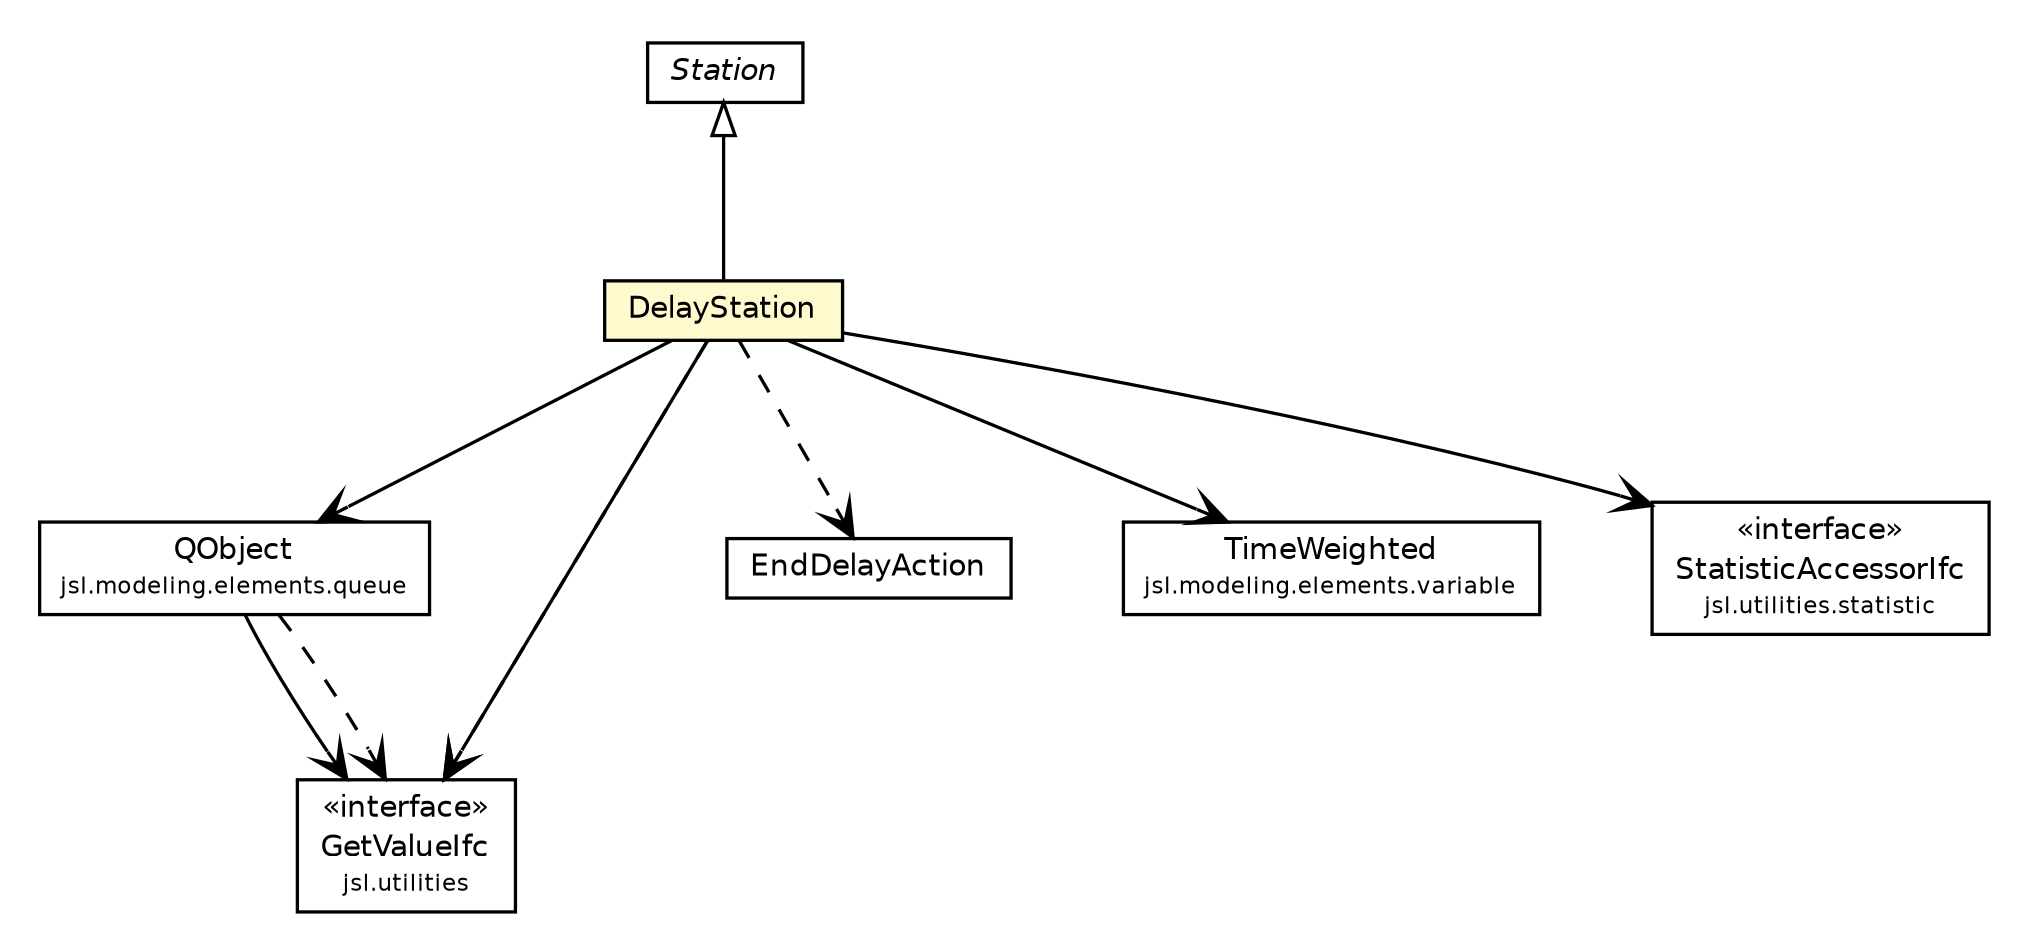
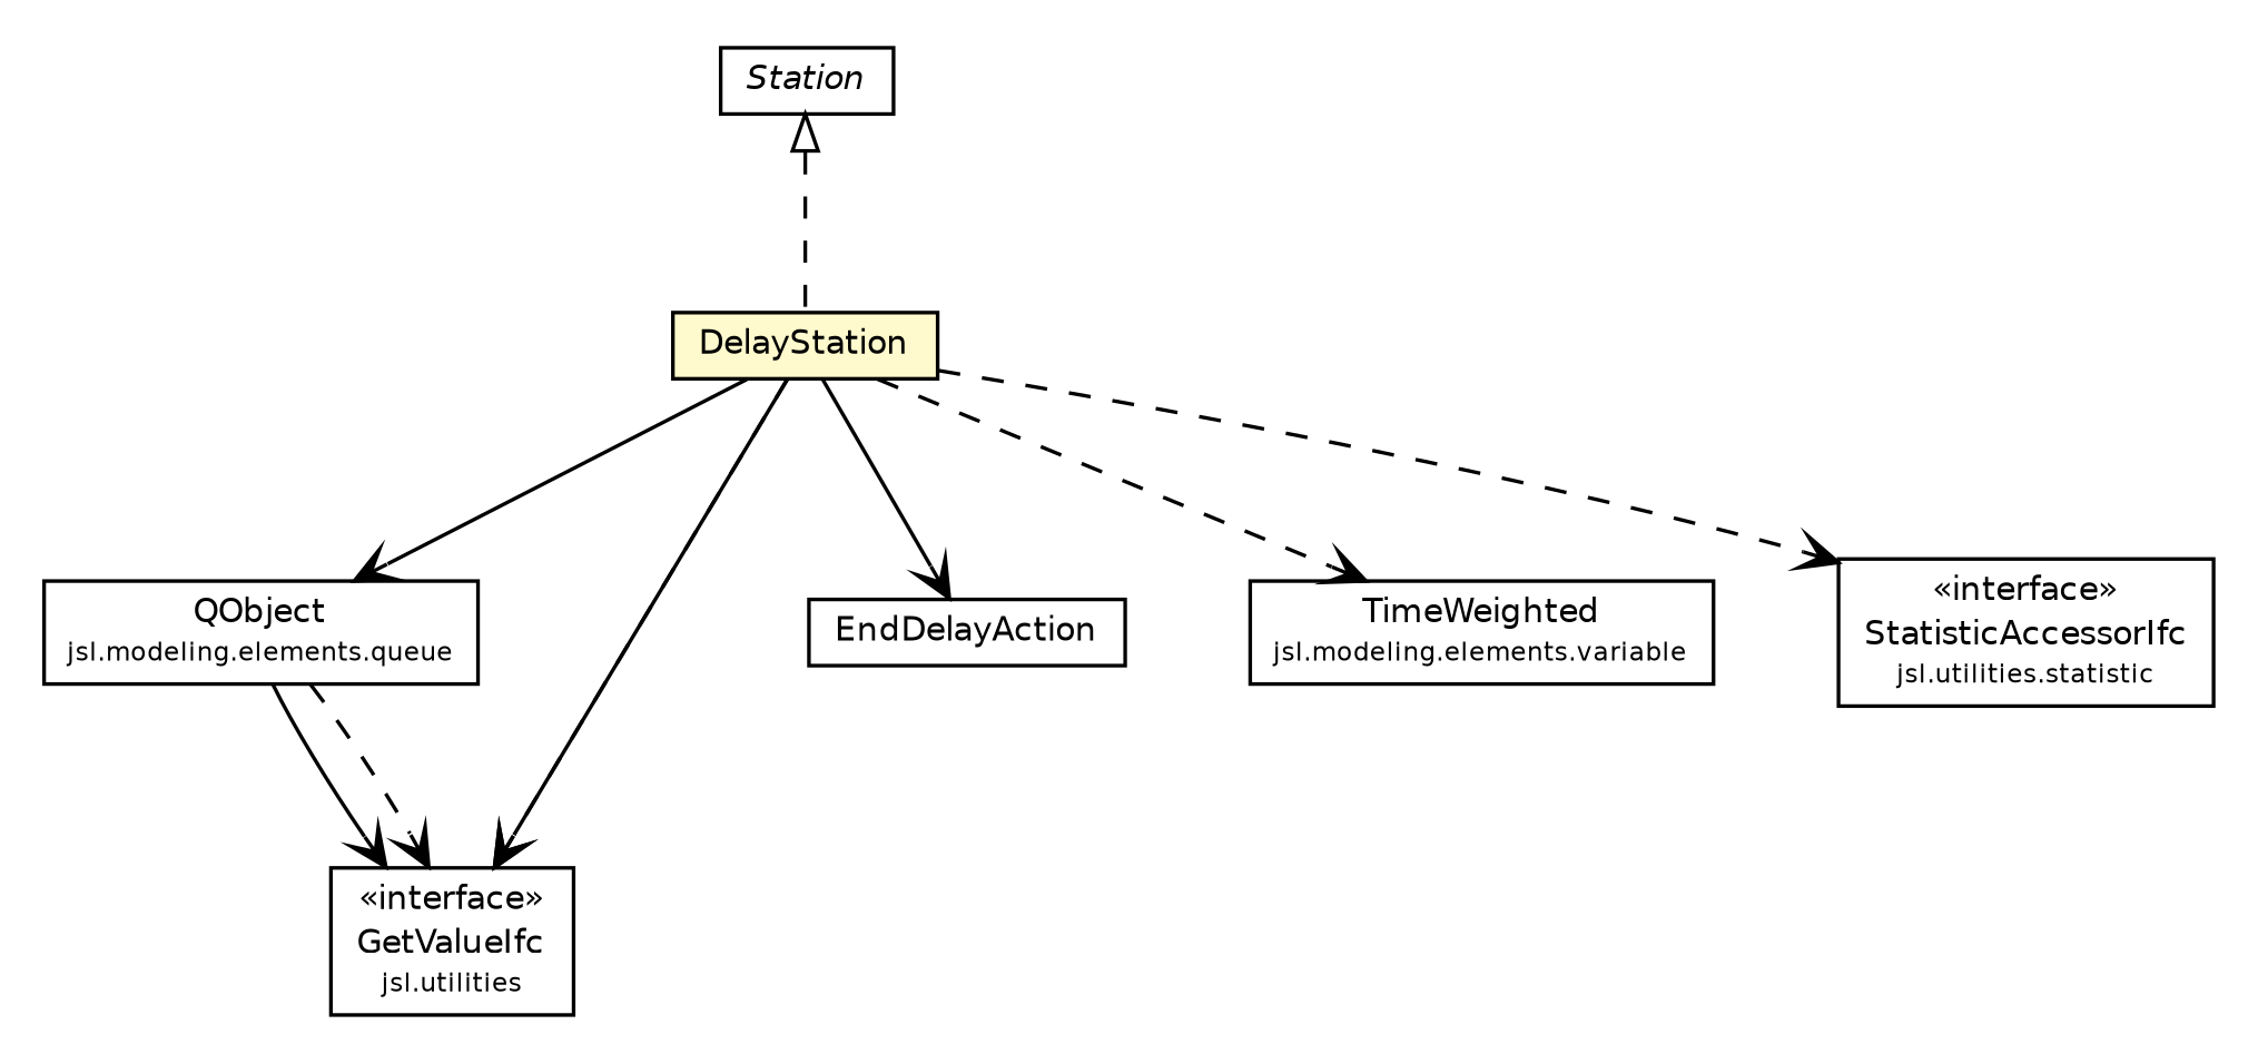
  digraph {
    nodesep=0.25
    ranksep=0.5
    node [fontcolor=black fontname=Helvetica fontsize=9.0 shape=plaintext]
    edge [arrowhead=open color=black fontcolor=black fontname=Helvetica fontsize=10.0 headport=p labelfontname=Helvetica labelfontsize=10 tailport=p]
    n1 [label=<<table title="jsl.modeling.elements.queue.QObject" border="0" cellborder="1" cellspacing="0" cellpadding="2" port="p" href="../queue/QObject.html"> 		<tr><td><table border="0" cellspacing="0" cellpadding="1"> <tr><td align="center" balign="center"> QObject </td></tr> <tr><td align="center" balign="center"><font point-size="7.0"> jsl.modeling.elements.queue </font></td></tr> 		</table></td></tr> 		</table>>]
    n2 [label=<<table title="jsl.utilities.GetValueIfc" border="0" cellborder="1" cellspacing="0" cellpadding="2" port="p" href="../../../utilities/GetValueIfc.html"> 		<tr><td><table border="0" cellspacing="0" cellpadding="1"> <tr><td align="center" balign="center"> &#171;interface&#187; </td></tr> <tr><td align="center" balign="center"> GetValueIfc </td></tr> <tr><td align="center" balign="center"><font point-size="7.0"> jsl.utilities </font></td></tr> 		</table></td></tr> 		</table>>]
    n3 [label=<<table title="jsl.modeling.elements.station.Station" border="0" cellborder="1" cellspacing="0" cellpadding="2" port="p" href="./Station.html"> 		<tr><td><table border="0" cellspacing="0" cellpadding="1"> <tr><td align="center" balign="center"><font face="Helvetica-Oblique"> Station </font></td></tr> 		</table></td></tr> 		</table>>]
    n4 [label=<<table title="jsl.modeling.elements.station.DelayStation" border="0" cellborder="1" cellspacing="0" cellpadding="2" port="p" bgcolor="lemonChiffon" href="./DelayStation.html"> 		<tr><td><table border="0" cellspacing="0" cellpadding="1"> <tr><td align="center" balign="center"> DelayStation </td></tr> 		</table></td></tr> 		</table>>]
    n5 [label=<<table title="jsl.modeling.elements.station.DelayStation.EndDelayAction" border="0" cellborder="1" cellspacing="0" cellpadding="2" port="p" href="./DelayStation.EndDelayAction.html"> 		<tr><td><table border="0" cellspacing="0" cellpadding="1"> <tr><td align="center" balign="center"> EndDelayAction </td></tr> 		</table></td></tr> 		</table>>]
    n6 [label=<<table title="jsl.modeling.elements.variable.TimeWeighted" border="0" cellborder="1" cellspacing="0" cellpadding="2" port="p" href="../variable/TimeWeighted.html"> 		<tr><td><table border="0" cellspacing="0" cellpadding="1"> <tr><td align="center" balign="center"> TimeWeighted </td></tr> <tr><td align="center" balign="center"><font point-size="7.0"> jsl.modeling.elements.variable </font></td></tr> 		</table></td></tr> 		</table>>]
    n7 [label=<<table title="jsl.utilities.statistic.StatisticAccessorIfc" border="0" cellborder="1" cellspacing="0" cellpadding="2" port="p" href="../../../utilities/statistic/StatisticAccessorIfc.html"> 		<tr><td><table border="0" cellspacing="0" cellpadding="1"> <tr><td align="center" balign="center"> &#171;interface&#187; </td></tr> <tr><td align="center" balign="center"> StatisticAccessorIfc </td></tr> <tr><td align="center" balign="center"><font point-size="7.0"> jsl.utilities.statistic </font></td></tr> 		</table></td></tr> 		</table>>]
    n1 -> n2
    n1 -> n2 [style=dashed]
-   n3 -> n4 [arrowtail=empty dir=back fontsize=10 arrowhead="" color="" fontcolor=""]
+   n3 -> n4 [arrowtail=empty dir=back fontsize=10 style=dashed arrowhead="" color="" fontcolor=""]
    n4 -> n1 [style=solid]
    n4 -> n2
    n4 -> n2 [style=dashed]
-   n4 -> n5 [style=dashed]
-   n4 -> n6
-   n4 -> n7 [style=solid]
+   n4 -> n5
+   n4 -> n6 [style=dashed]
+   n4 -> n7 [style=dashed]
  }
